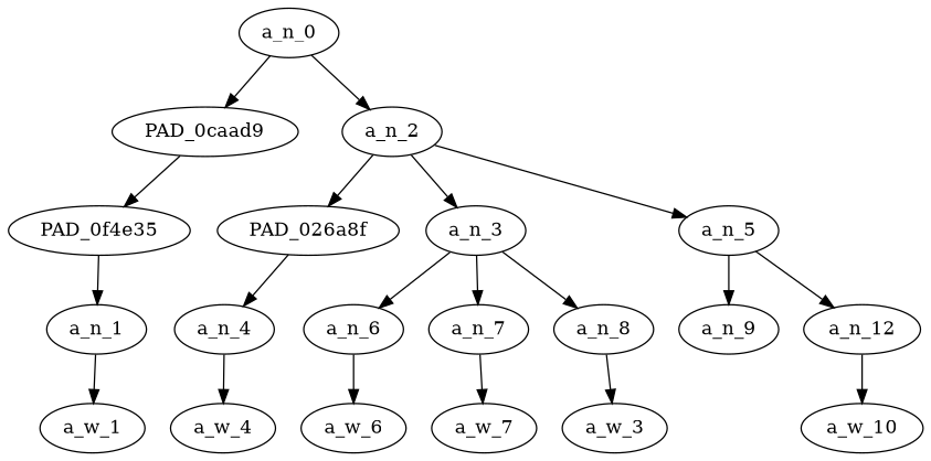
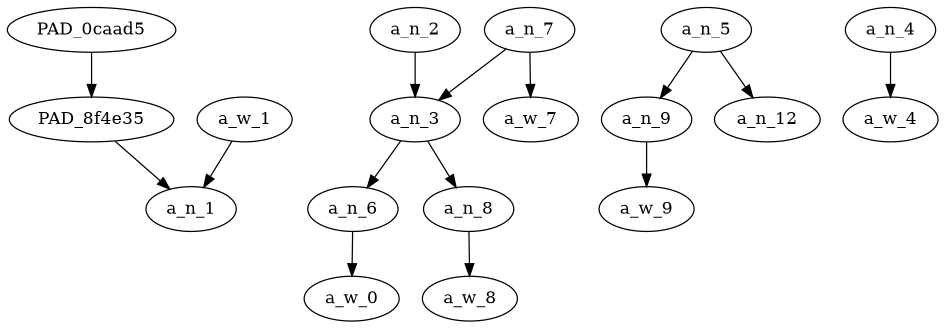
  strict digraph {
    node [div_dir=1 index=0 level=1 text_span="[0]" value=0.21638905]
-   a_n_0 [level=4 text_span="[0, 1, 2, 3, 4, 5, 6]" value=1.00000002]
-   PAD_0caad9 [level=3]
+   PAD_0caad9 [level=3 label=PAD_0caad5]
    a_n_2 [div_dir=-1 index=1 level=3 text_span="[1, 2, 3, 4, 5, 6]" value=0.78336098]
-   PAD_8f4e35 [level=2 label=PAD_0f4e35]
-   PAD_026a8f [index=2 level=2 text_span="[4]" value=0.06647624]
+   PAD_8f4e35 [level=2]
    a_n_3 [index=1 level=2 text_span="[1, 2, 3]" value=0.51736370]
    a_n_5 [div_dir=-1 index=3 level=2 text_span="[5, 6]" value=0.19943494]
    a_n_1
    a_n_4 [index=4 text_span="[4]" value=0.06647624]
    a_n_6 [index=1 text_span="[1]" value=0.24014735]
    a_n_7 [div_dir=-1 index=2 text_span="[2]" value=0.07036872]
    a_n_8 [div_dir=-1 index=3 text_span="[3]" value=0.20679610]
    a_n_9 [div_dir=-1 index=5 text_span="[5]" value=0.07983888]
    n14 [div_dir=-1 index=6 label=a_n_12 text_span="[6]" value=0.11928744]
    a_w_1 [div_dir=0 level=0 value=shes]
    a_w_4 [div_dir=0 index=4 level=0 text_span="[4]" value=and1]
-   a_w_6 [div_dir=0 index=1 level=0 text_span="[1]" value=homophobic]
+   a_w_6 [div_dir=0 index=1 level=0 text_span="[1]" value=homophobic label=a_w_0]
    a_w_7 [div_dir=0 index=2 level=0 text_span="[2]" value=and]
-   a_w_8 [div_dir=0 index=3 level=0 text_span="[3]" value=transphobic label=a_w_3]
-   a_w_10 [div_dir=0 index=6 level=0 text_span="[6]" value=rude]
-   a_n_0 -> PAD_0caad9
-   a_n_0 -> a_n_2
+   a_w_8 [div_dir=0 index=3 level=0 text_span="[3]" value=transphobic]
+   a_w_9 [div_dir=0 index=5 level=0 text_span="[5]" value=really]
    PAD_0caad9 -> PAD_8f4e35
-   a_n_2 -> PAD_026a8f
    a_n_2 -> a_n_3
-   a_n_2 -> a_n_5
    PAD_8f4e35 -> a_n_1
-   PAD_026a8f -> a_n_4
    a_n_3 -> a_n_6
-   a_n_3 -> a_n_7
+   a_n_7 -> a_n_3
    a_n_3 -> a_n_8
    a_n_5 -> a_n_9
    a_n_5 -> n14
-   a_n_1 -> a_w_1
+   a_w_1 -> a_n_1
    a_n_4 -> a_w_4
    a_n_6 -> a_w_6
    a_n_7 -> a_w_7
    a_n_8 -> a_w_8
-   n14 -> a_w_10
+   a_n_9 -> a_w_9
  }
